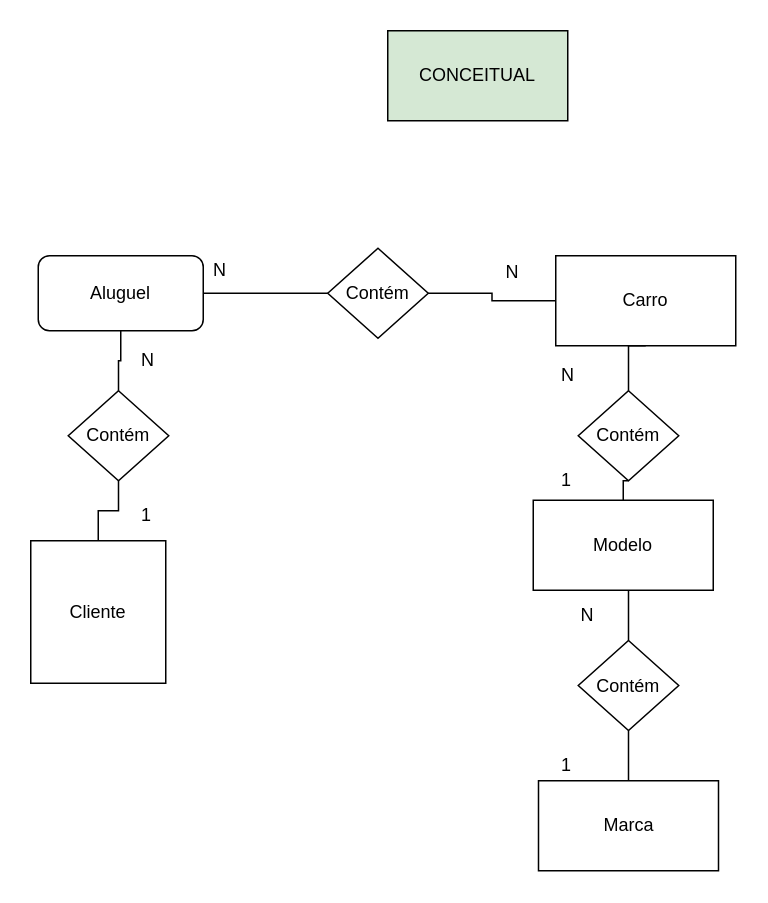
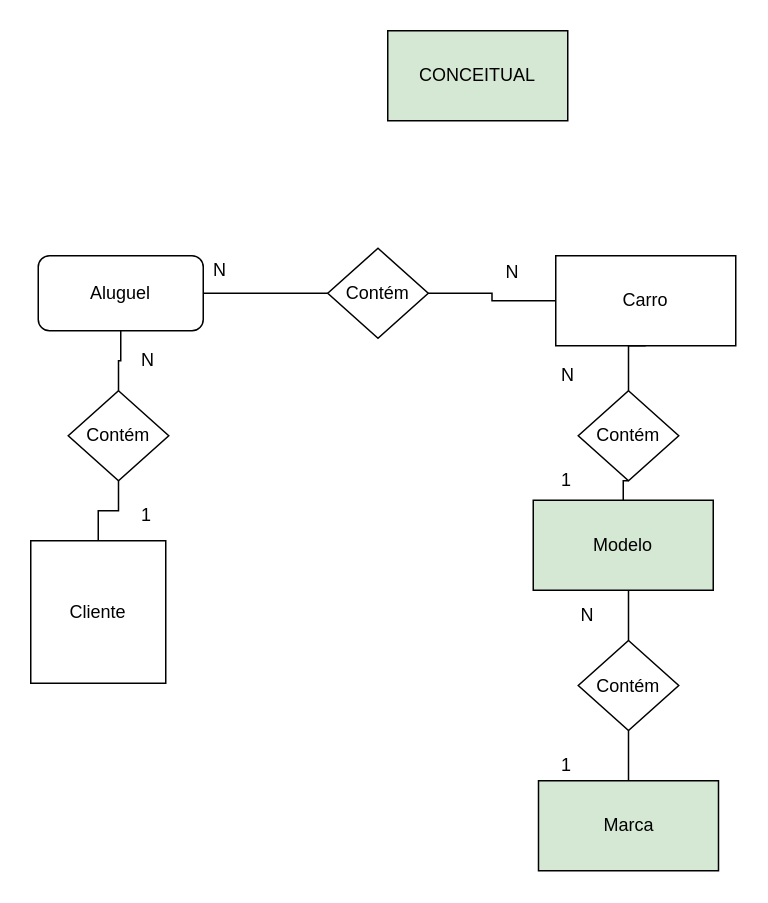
  <mxCell id="0" />
  <mxCell id="1" parent="0" />
  <mxCell id="2" value="CONCEITUAL" style="rounded=0;whiteSpace=wrap;html=1;fillColor=#d5e8d4;" vertex="1" parent="1"><mxGeometry x="258" y="20" width="120" height="60" as="geometry" /></mxCell>
  <mxCell id="3" style="edgeStyle=orthogonalEdgeStyle;rounded=0;orthogonalLoop=1;jettySize=auto;html=1;exitX=0.5;exitY=1;exitDx=0;exitDy=0;entryX=0.5;entryY=0;entryDx=0;entryDy=0;endArrow=none;endFill=0;" edge="1" parent="1" source="5" target="12"><mxGeometry relative="1" as="geometry" /></mxCell>
  <mxCell id="4" style="edgeStyle=orthogonalEdgeStyle;rounded=0;orthogonalLoop=1;jettySize=auto;html=1;exitX=1;exitY=0.5;exitDx=0;exitDy=0;entryX=0;entryY=0.5;entryDx=0;entryDy=0;endArrow=none;endFill=0;" edge="1" parent="1" source="5" target="7"><mxGeometry relative="1" as="geometry" /></mxCell>
  <mxCell id="5" value="Aluguel" style="whiteSpace=wrap;html=1;rounded=1;" vertex="1" parent="1"><mxGeometry x="25" y="170" width="110" height="50" as="geometry" /></mxCell>
  <mxCell id="6" style="edgeStyle=orthogonalEdgeStyle;rounded=0;orthogonalLoop=1;jettySize=auto;html=1;exitX=1;exitY=0.5;exitDx=0;exitDy=0;entryX=0;entryY=0.5;entryDx=0;entryDy=0;endArrow=none;endFill=0;" edge="1" parent="1" source="7" target="9"><mxGeometry relative="1" as="geometry" /></mxCell>
  <mxCell id="7" value="Contém" style="rhombus;whiteSpace=wrap;html=1;" vertex="1" parent="1"><mxGeometry x="218" y="165" width="67" height="60" as="geometry" /></mxCell>
  <mxCell id="8" style="edgeStyle=orthogonalEdgeStyle;rounded=0;orthogonalLoop=1;jettySize=auto;html=1;exitX=0.5;exitY=1;exitDx=0;exitDy=0;entryX=0.5;entryY=0;entryDx=0;entryDy=0;endArrow=none;endFill=0;" edge="1" parent="1" source="9" target="21"><mxGeometry relative="1" as="geometry" /></mxCell>
  <mxCell id="9" value="Carro" style="rounded=0;whiteSpace=wrap;html=1;" vertex="1" parent="1"><mxGeometry x="370" y="170" width="120" height="60" as="geometry" /></mxCell>
  <mxCell id="10" value="Cliente" style="rounded=0;whiteSpace=wrap;html=1;" vertex="1" parent="1"><mxGeometry x="20" y="360" width="90" height="95" as="geometry" /></mxCell>
  <mxCell id="11" style="edgeStyle=orthogonalEdgeStyle;rounded=0;orthogonalLoop=1;jettySize=auto;html=1;exitX=0.5;exitY=1;exitDx=0;exitDy=0;entryX=0.5;entryY=0;entryDx=0;entryDy=0;endArrow=none;endFill=0;" edge="1" parent="1" source="12" target="10"><mxGeometry relative="1" as="geometry" /></mxCell>
  <mxCell id="12" value="Contém" style="rhombus;whiteSpace=wrap;html=1;" vertex="1" parent="1"><mxGeometry x="45" y="260" width="67" height="60" as="geometry" /></mxCell>
  <mxCell id="13" value="N" style="text;html=1;resizable=0;points=[];autosize=1;align=left;verticalAlign=top;spacingTop=-4;" vertex="1" parent="1"><mxGeometry x="140" y="170" width="20" height="20" as="geometry" /></mxCell>
  <mxCell id="14" value="N" style="text;html=1;resizable=0;points=[];autosize=1;align=left;verticalAlign=top;spacingTop=-4;" vertex="1" parent="1"><mxGeometry x="335" y="171" width="20" height="20" as="geometry" /></mxCell>
  <mxCell id="15" value="1" style="text;html=1;resizable=0;points=[];autosize=1;align=left;verticalAlign=top;spacingTop=-4;" vertex="1" parent="1"><mxGeometry x="92" y="333" width="20" height="20" as="geometry" /></mxCell>
  <mxCell id="16" value="N" style="text;html=1;resizable=0;points=[];autosize=1;align=left;verticalAlign=top;spacingTop=-4;" vertex="1" parent="1"><mxGeometry x="92" y="230" width="20" height="20" as="geometry" /></mxCell>
  <mxCell id="17" style="edgeStyle=orthogonalEdgeStyle;rounded=0;orthogonalLoop=1;jettySize=auto;html=1;exitX=0.5;exitY=1;exitDx=0;exitDy=0;entryX=0.5;entryY=0;entryDx=0;entryDy=0;endArrow=none;endFill=0;" edge="1" parent="1" source="18" target="23"><mxGeometry relative="1" as="geometry" /></mxCell>
- <mxCell id="18" value="Modelo" style="rounded=0;whiteSpace=wrap;html=1;" vertex="1" parent="1"><mxGeometry x="355" y="333" width="120" height="60" as="geometry" /></mxCell>
- <mxCell id="19" value="Marca" style="rounded=0;whiteSpace=wrap;html=1;" vertex="1" parent="1"><mxGeometry x="358.5" y="520" width="120" height="60" as="geometry" /></mxCell>
+ <mxCell id="18" value="Modelo" style="rounded=0;whiteSpace=wrap;html=1;fillColor=#d5e8d4;" vertex="1" parent="1"><mxGeometry x="355" y="333" width="120" height="60" as="geometry" /></mxCell>
+ <mxCell id="19" value="Marca" style="rounded=0;whiteSpace=wrap;html=1;fillColor=#d5e8d4;" vertex="1" parent="1"><mxGeometry x="358.5" y="520" width="120" height="60" as="geometry" /></mxCell>
  <mxCell id="20" style="edgeStyle=orthogonalEdgeStyle;rounded=0;orthogonalLoop=1;jettySize=auto;html=1;exitX=0.5;exitY=1;exitDx=0;exitDy=0;entryX=0.5;entryY=0;entryDx=0;entryDy=0;endArrow=none;endFill=0;" edge="1" parent="1" source="21" target="18"><mxGeometry relative="1" as="geometry" /></mxCell>
  <mxCell id="21" value="Contém" style="rhombus;whiteSpace=wrap;html=1;" vertex="1" parent="1"><mxGeometry x="385" y="260" width="67" height="60" as="geometry" /></mxCell>
  <mxCell id="22" style="edgeStyle=orthogonalEdgeStyle;rounded=0;orthogonalLoop=1;jettySize=auto;html=1;exitX=0.5;exitY=1;exitDx=0;exitDy=0;entryX=0.5;entryY=0;entryDx=0;entryDy=0;endArrow=none;endFill=0;" edge="1" parent="1" source="23" target="19"><mxGeometry relative="1" as="geometry" /></mxCell>
  <mxCell id="23" value="Contém" style="rhombus;whiteSpace=wrap;html=1;" vertex="1" parent="1"><mxGeometry x="385" y="426.5" width="67" height="60" as="geometry" /></mxCell>
  <mxCell id="24" value="N" style="text;html=1;resizable=0;points=[];autosize=1;align=left;verticalAlign=top;spacingTop=-4;" vertex="1" parent="1"><mxGeometry x="371.5" y="240" width="20" height="20" as="geometry" /></mxCell>
  <mxCell id="25" value="1" style="text;html=1;resizable=0;points=[];autosize=1;align=left;verticalAlign=top;spacingTop=-4;" vertex="1" parent="1"><mxGeometry x="371.5" y="310" width="20" height="20" as="geometry" /></mxCell>
  <mxCell id="26" value="1" style="text;html=1;resizable=0;points=[];autosize=1;align=left;verticalAlign=top;spacingTop=-4;" vertex="1" parent="1"><mxGeometry x="371.5" y="500" width="20" height="20" as="geometry" /></mxCell>
  <mxCell id="27" value="N" style="text;html=1;resizable=0;points=[];autosize=1;align=left;verticalAlign=top;spacingTop=-4;" vertex="1" parent="1"><mxGeometry x="385" y="400" width="20" height="20" as="geometry" /></mxCell>
